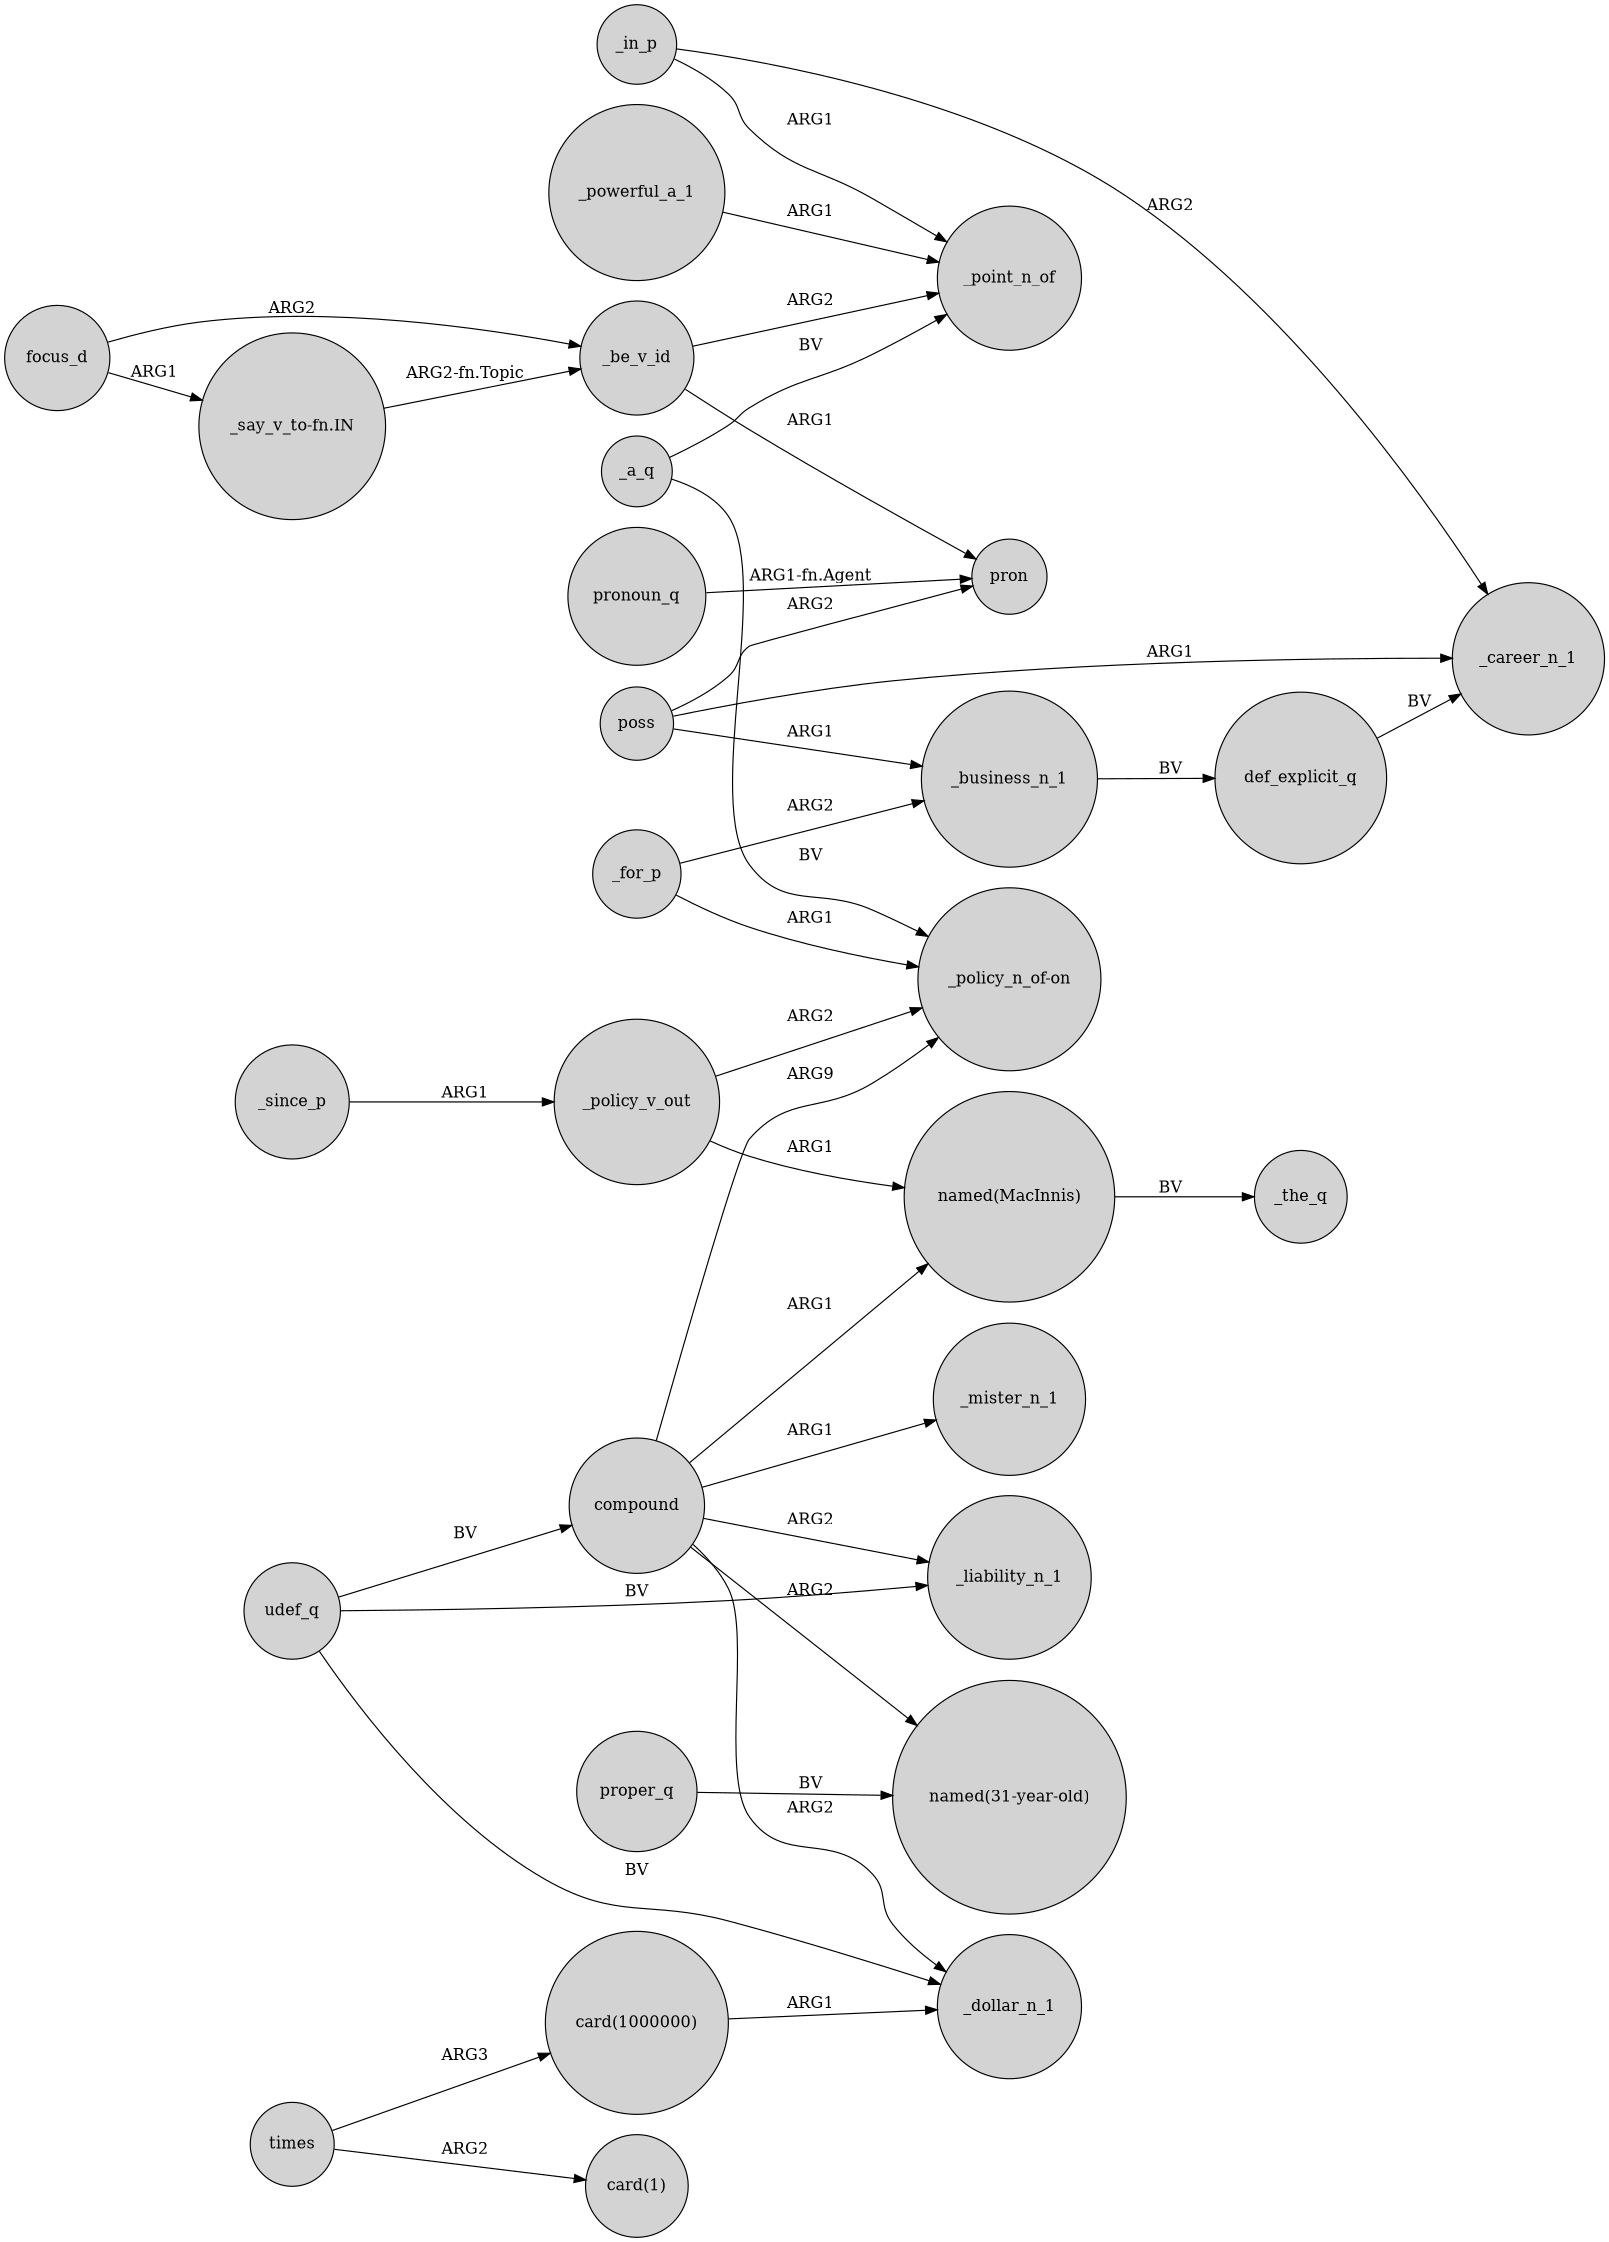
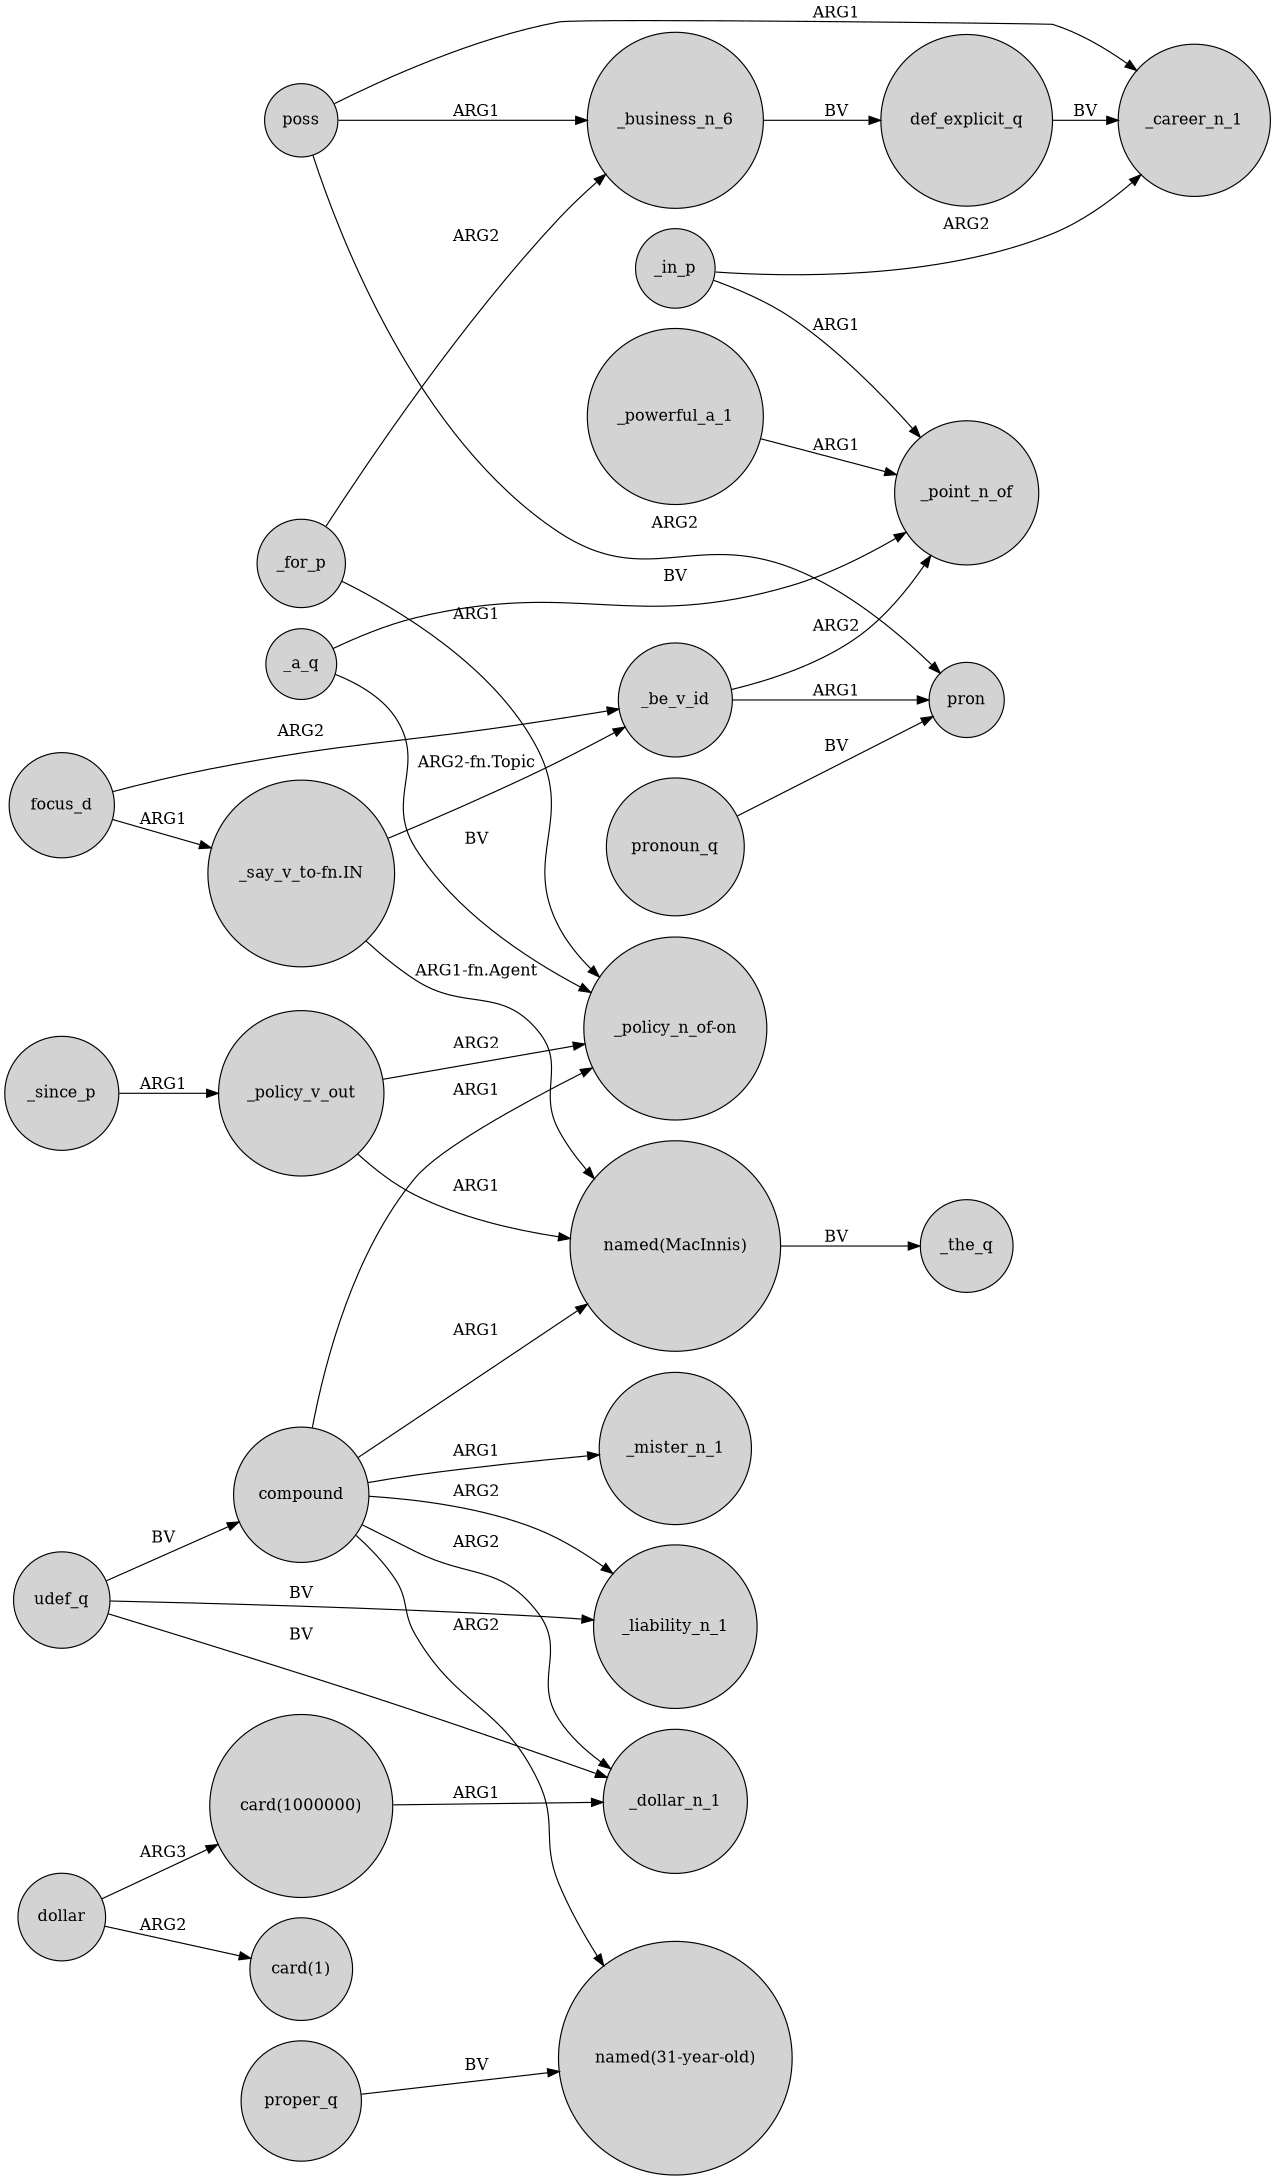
  digraph {
    rankdir=LR
    node [shape=circle style=filled]
    focus_d
    _be_v_id
    "_say_v_to-fn.IN"
    _point_n_of
    pron
    "named(MacInnis)"
    poss
    _career_n_1
-   _business_n_1
+   _business_n_1 [label=_business_n_6]
    def_explicit_q
    "card(1000000)"
    _dollar_n_1
    compound
    _liability_n_1
    "_policy_n_of-on"
    _mister_n_1
    "named(31-year-old)"
    _the_q
    n19 [label=_policy_v_out]
    udef_q
    _in_p
    _for_p
    _powerful_a_1
    _a_q
    pronoun_q
-   times
+   times [label=dollar]
    "card(1)"
    proper_q
    _since_p
    focus_d -> _be_v_id [label=ARG2]
    focus_d -> "_say_v_to-fn.IN" [label=ARG1]
    _be_v_id -> _point_n_of [label=ARG2]
    _be_v_id -> pron [label=ARG1]
    "_say_v_to-fn.IN" -> _be_v_id [label="ARG2-fn.Topic"]
+   "_say_v_to-fn.IN" -> "named(MacInnis)" [label="ARG1-fn.Agent"]
    "named(MacInnis)" -> _the_q [label=BV]
    poss -> pron [label=ARG2]
    poss -> _career_n_1 [label=ARG1]
    poss -> _business_n_1 [label=ARG1]
    _business_n_1 -> def_explicit_q [label=BV]
    def_explicit_q -> _career_n_1 [label=BV]
    "card(1000000)" -> _dollar_n_1 [label=ARG1]
    compound -> "named(MacInnis)" [label=ARG1]
    compound -> _dollar_n_1 [label=ARG2]
    compound -> _liability_n_1 [label=ARG2]
-   compound -> "_policy_n_of-on" [label=ARG9]
+   compound -> "_policy_n_of-on" [label=ARG1]
    compound -> _mister_n_1 [label=ARG1]
    compound -> "named(31-year-old)" [label=ARG2]
    n19 -> "named(MacInnis)" [label=ARG1]
    n19 -> "_policy_n_of-on" [label=ARG2]
    udef_q -> _dollar_n_1 [label=BV]
    udef_q -> compound [label=BV]
    udef_q -> _liability_n_1 [label=BV]
    _in_p -> _point_n_of [label=ARG1]
    _in_p -> _career_n_1 [label=ARG2]
    _for_p -> _business_n_1 [label=ARG2]
    _for_p -> "_policy_n_of-on" [label=ARG1]
    _powerful_a_1 -> _point_n_of [label=ARG1]
    _a_q -> _point_n_of [label=BV]
    _a_q -> "_policy_n_of-on" [label=BV]
-   pronoun_q -> pron [label="ARG1-fn.Agent"]
+   pronoun_q -> pron [label=BV]
    times -> "card(1000000)" [label=ARG3]
    times -> "card(1)" [label=ARG2]
    proper_q -> "named(31-year-old)" [label=BV]
    _since_p -> n19 [label=ARG1]
  }
